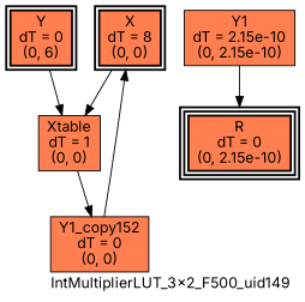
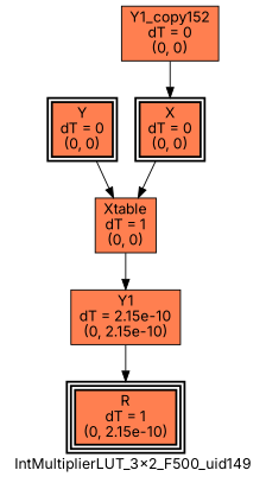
  digraph {
    fontname=Inter
    label=IntMultiplierLUT_3x2_F500_uid149
    labeljust=right
    labelloc=bottom
    nodesep=0.25
    ranksep=0.5
    node [color=black fillcolor=coral fontname=Inter peripheries=1 shape=box style="bold, filled"]
    edge [arrowhead=normal arrowsize=1.0 arrowtail=normal color=black dir=forward fontname=Inter]
-   n1 [label="X\ndT = 8\n(0, 0)" peripheries=2]
-   n2 [label="Y\ndT = 0\n(0, 6)" peripheries=2]
-   n3 [label="R\ndT = 0\n(0, 2.15e-10)" peripheries=3]
+   n1 [label="X\ndT = 0\n(0, 0)" peripheries=2]
+   n2 [label="Y\ndT = 0\n(0, 0)" peripheries=2]
+   n3 [label="R\ndT = 1\n(0, 2.15e-10)" peripheries=3]
    n4 [label="Xtable\ndT = 1\n(0, 0)" style=filled]
    n5 [label="Y1_copy152\ndT = 0\n(0, 0)" style=filled]
    n6 [label="Y1\ndT = 2.15e-10\n(0, 2.15e-10)" style=filled]
    subgraph sub_1 {
      rank=same
      n1
      n2
    }
    subgraph sub_2 {
      rank=same
      n3
    }
    n1 -> n4
    n2 -> n4
-   n4 -> n5
+   n4 -> n6
    n5 -> n1
    n6 -> n3
  }
